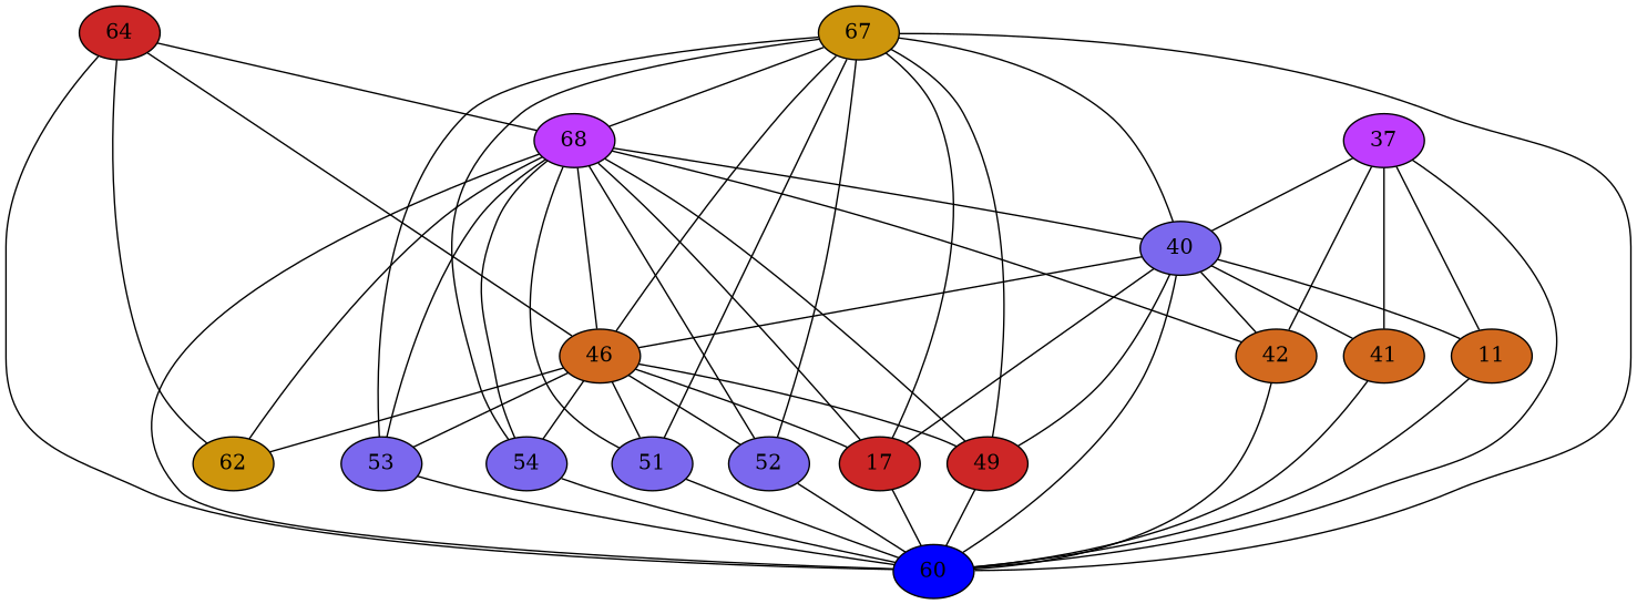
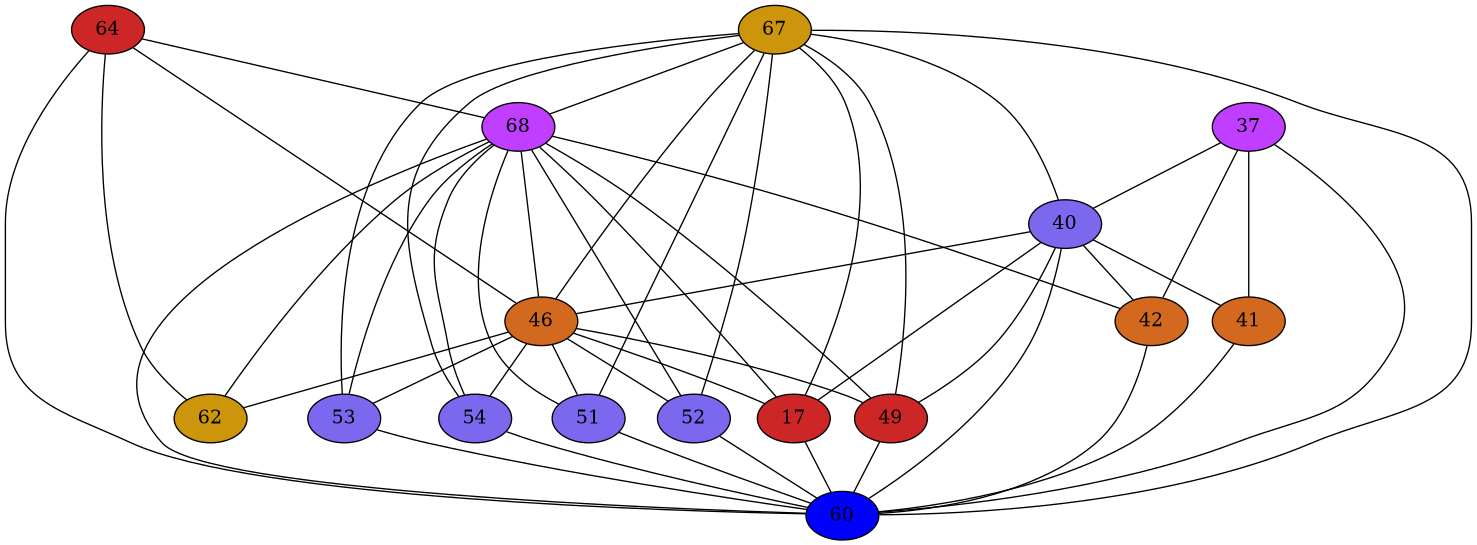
  strict graph {
    node [fillcolor=mediumslateblue style=filled]
    n1 [fillcolor=firebrick3 label=64]
    n2 [fillcolor=darkorchid1 label=68]
    n3 [fillcolor=chocolate label=46]
    n4 [fillcolor=darkgoldenrod3 label=62]
    n5 [fillcolor=blue1 label=60]
    n6 [fillcolor=firebrick3 label=49]
    n7 [label=51]
    n8 [label=52]
    n9 [label=54]
    n10 [label=53]
    n11 [label=40]
    n12 [fillcolor=firebrick3 label=17]
    n13 [fillcolor=chocolate label=42]
    n14 [fillcolor=chocolate label=41]
-   n15 [fillcolor=chocolate label=11]
    n16 [fillcolor=darkgoldenrod3 label=67]
    n17 [fillcolor=darkorchid1 label=37]
    n1 -- n2
    n1 -- n3
    n1 -- n4
    n1 -- n5
    n2 -- n3
    n2 -- n4
    n2 -- n5
    n2 -- n6
    n2 -- n7
    n2 -- n8
    n2 -- n9
    n2 -- n10
-   n2 -- n11
    n2 -- n12
    n2 -- n13
    n3 -- n4
    n3 -- n6
    n3 -- n7
    n3 -- n8
    n3 -- n9
    n3 -- n10
    n3 -- n12
    n6 -- n5
    n7 -- n5
    n8 -- n5
    n9 -- n5
    n10 -- n5
    n11 -- n3
    n11 -- n5
    n11 -- n6
    n11 -- n12
    n11 -- n13
    n11 -- n14
-   n11 -- n15
    n12 -- n5
    n13 -- n5
    n14 -- n5
-   n15 -- n5
    n16 -- n2
    n16 -- n3
    n16 -- n5
    n16 -- n6
    n16 -- n7
    n16 -- n8
    n16 -- n9
    n16 -- n10
    n16 -- n11
    n16 -- n12
    n17 -- n5
    n17 -- n11
    n17 -- n13
    n17 -- n14
-   n17 -- n15
  }
